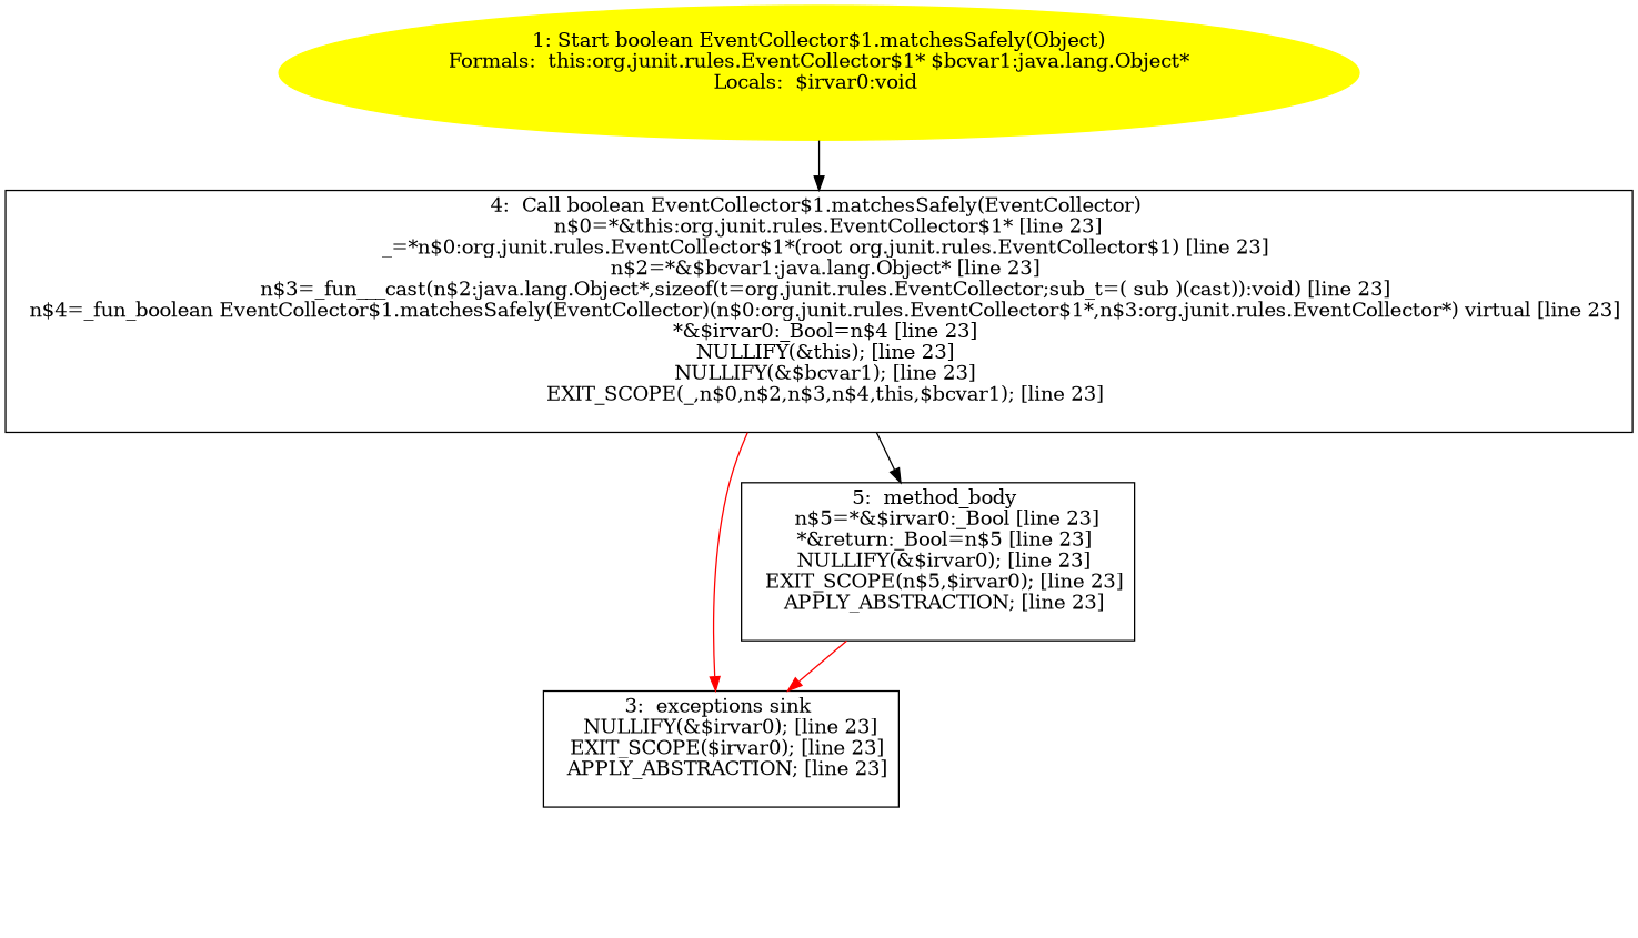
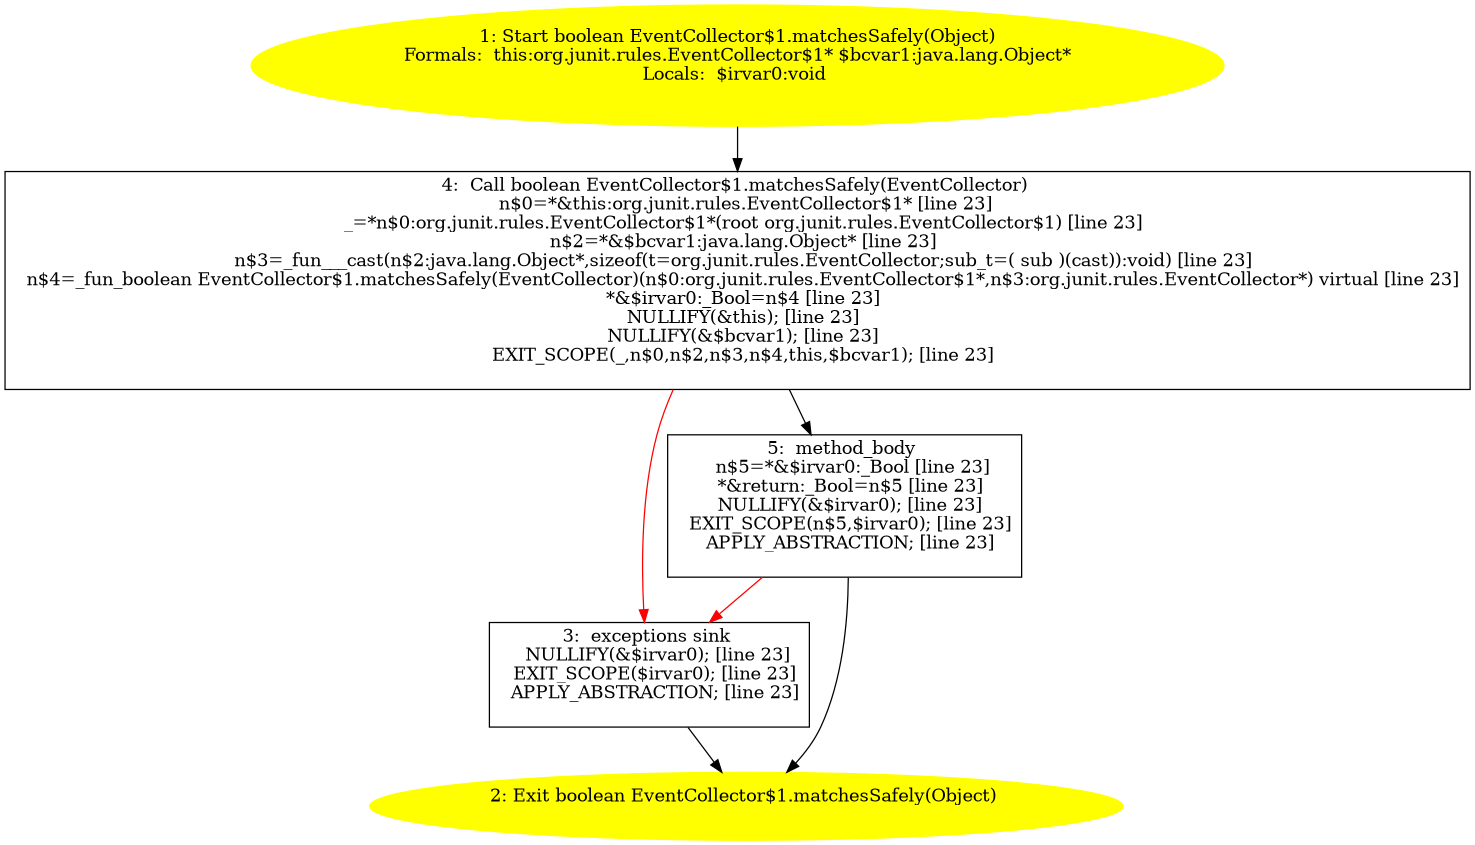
  digraph {
    node [shape=box]
    n1 [color=yellow label="1: Start boolean EventCollector$1.matchesSafely(Object)\nFormals:  this:org.junit.rules.EventCollector$1* $bcvar1:java.lang.Object*\nLocals:  $irvar0:void \n  " style=filled shape=""]
    n2 [label="4:  Call boolean EventCollector$1.matchesSafely(EventCollector) \n   n$0=*&this:org.junit.rules.EventCollector$1* [line 23]\n  _=*n$0:org.junit.rules.EventCollector$1*(root org.junit.rules.EventCollector$1) [line 23]\n  n$2=*&$bcvar1:java.lang.Object* [line 23]\n  n$3=_fun___cast(n$2:java.lang.Object*,sizeof(t=org.junit.rules.EventCollector;sub_t=( sub )(cast)):void) [line 23]\n  n$4=_fun_boolean EventCollector$1.matchesSafely(EventCollector)(n$0:org.junit.rules.EventCollector$1*,n$3:org.junit.rules.EventCollector*) virtual [line 23]\n  *&$irvar0:_Bool=n$4 [line 23]\n  NULLIFY(&this); [line 23]\n  NULLIFY(&$bcvar1); [line 23]\n  EXIT_SCOPE(_,n$0,n$2,n$3,n$4,this,$bcvar1); [line 23]\n "]
    n3 [label="3:  exceptions sink \n   NULLIFY(&$irvar0); [line 23]\n  EXIT_SCOPE($irvar0); [line 23]\n  APPLY_ABSTRACTION; [line 23]\n "]
    n4 [label="5:  method_body \n   n$5=*&$irvar0:_Bool [line 23]\n  *&return:_Bool=n$5 [line 23]\n  NULLIFY(&$irvar0); [line 23]\n  EXIT_SCOPE(n$5,$irvar0); [line 23]\n  APPLY_ABSTRACTION; [line 23]\n "]
+   n5 [color=yellow label="2: Exit boolean EventCollector$1.matchesSafely(Object) \n  " style=filled shape=""]
    n1 -> n2
    n2 -> n3 [color=red]
    n2 -> n4
+   n3 -> n5
    n4 -> n3 [color=red]
+   n4 -> n5
  }
